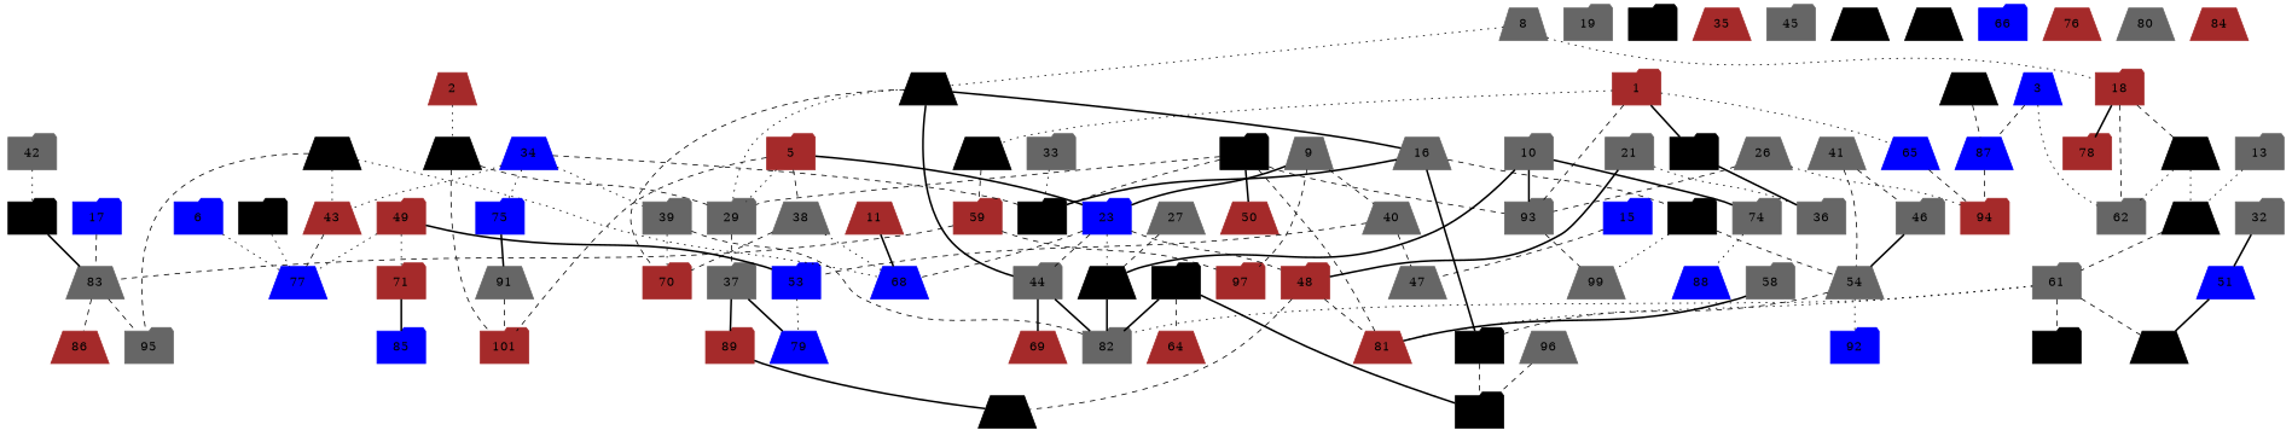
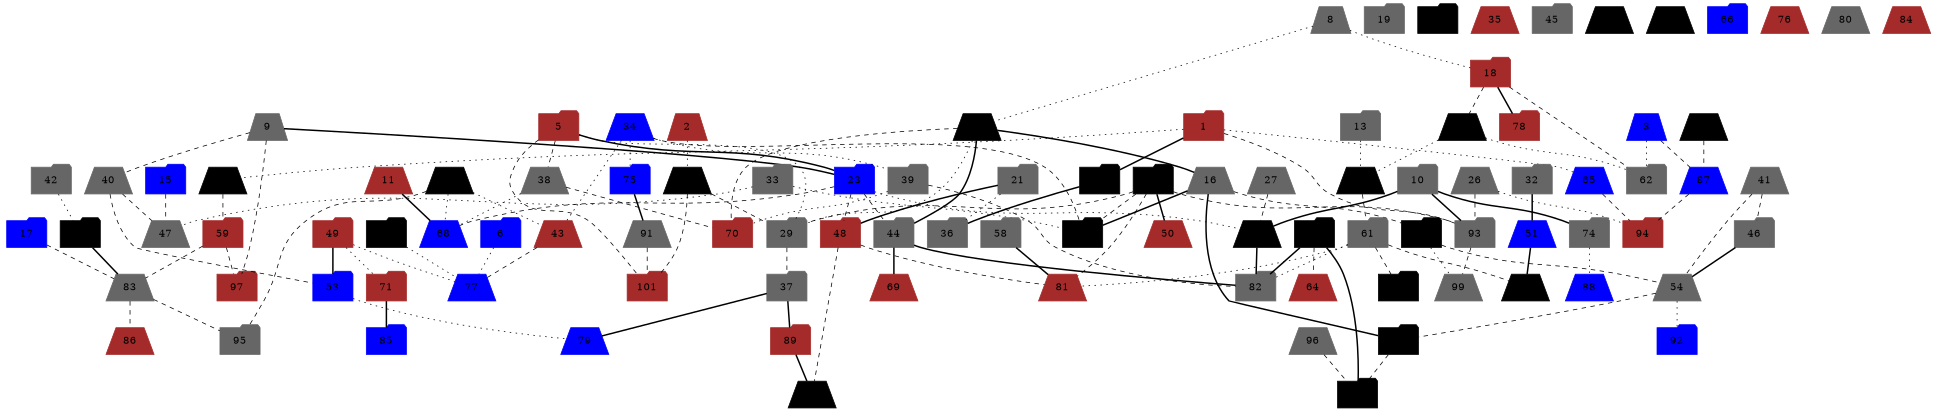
  graph {
    node [color=gray40 shape=folder style=filled]
    edge [style=dashed]
    1 [color=brown]
    12 [color=black]
    31 [color=black shape=trapezium]
    65 [color=blue shape=trapezium]
    93
    36
    59 [color=brown]
    94 [color=brown]
    99 [shape=trapezium]
    2 [color=brown shape=trapezium]
    24 [color=black shape=trapezium]
    29
    101 [color=brown]
    3 [color=blue shape=trapezium]
    62
    87 [color=blue shape=trapezium]
    4 [color=black]
    64 [color=brown shape=trapezium]
    82
    100 [color=black]
    5 [color=brown]
    23 [color=blue]
    38 [shape=trapezium]
    73 [color=black shape=trapezium]
    68 [color=blue shape=trapezium]
    44
    48 [color=brown]
    37
    70 [color=brown]
    6 [color=blue]
    77 [color=blue shape=trapezium]
    7 [color=black]
    50 [color=brown shape=trapezium]
    60 [color=black]
    81 [color=brown shape=trapezium]
    8 [shape=trapezium]
    14 [color=black shape=trapezium]
    18 [color=brown]
    16 [shape=trapezium]
    22 [color=black shape=trapezium]
    78 [color=brown]
    9 [shape=trapezium]
    40 [shape=trapezium]
    97 [color=brown]
    47 [shape=trapezium]
    53 [color=blue]
    10
    74
    88 [color=blue shape=trapezium]
    11 [color=brown shape=trapezium]
    28 [color=black shape=trapezium]
    13
    61
    20 [color=black]
    98 [color=black]
    69 [color=brown shape=trapezium]
    15 [color=blue]
    54 [shape=trapezium]
    17 [color=blue]
    83 [shape=trapezium]
    95
    86 [color=brown shape=trapezium]
    19
    92 [color=blue]
    21
    90 [color=black shape=trapezium]
    25 [color=black shape=trapezium]
    43 [color=brown shape=trapezium]
    26 [shape=trapezium]
    27 [shape=trapezium]
    67 [color=black shape=trapezium]
    63 [color=black]
    79 [color=blue shape=trapezium]
    89 [color=brown]
    30 [color=black]
    51 [color=blue shape=trapezium]
    32
    33
    34 [color=blue shape=trapezium]
    39
    75 [color=blue]
    91 [shape=trapezium]
    35 [color=brown shape=trapezium]
    41 [shape=trapezium]
    46
    52 [color=black]
    42
    45
    49 [color=brown]
    71 [color=brown]
    85 [color=blue]
    55 [color=black]
    56 [color=black shape=trapezium]
    57 [color=black shape=trapezium]
    58
    66 [color=blue]
    72 [color=black shape=trapezium]
    76 [color=brown shape=trapezium]
    80 [shape=trapezium]
    84 [color=brown shape=trapezium]
    96 [shape=trapezium]
    1 -- 12 [style=bold]
    1 -- 31 [style=dotted]
    1 -- 65 [style=dotted]
    1 -- 93
    12 -- 36 [style=bold]
    31 -- 59
    65 -- 94
    93 -- 99
    59 -- 97
    59 -- 83
    2 -- 24 [style=dotted]
    24 -- 29
    24 -- 101
    29 -- 37
    3 -- 62 [style=dotted]
    3 -- 87
    87 -- 94
    4 -- 64
    4 -- 82 [style=bold]
    4 -- 100 [style=bold]
    5 -- 29 [style=dotted]
    5 -- 101
    5 -- 23 [style=bold]
    5 -- 38
    23 -- 73 [style=dotted]
    23 -- 68
    23 -- 44
    23 -- 48
    38 -- 68 [style=dotted]
    38 -- 70
    73 -- 82 [style=bold]
    44 -- 82 [style=bold]
    44 -- 69 [style=bold]
    48 -- 81
    48 -- 90
    37 -- 79 [style=bold]
    37 -- 89 [style=bold]
    6 -- 77 [style=dotted]
    7 -- 93
    7 -- 29
    7 -- 50 [style=bold]
    7 -- 60
    7 -- 81
    8 -- 14 [style=dotted]
    8 -- 18 [style=dotted]
    14 -- 29 [style=dotted]
    14 -- 44 [style=bold]
    14 -- 70
    14 -- 16 [style=bold]
    18 -- 62
    18 -- 22
    18 -- 78 [style=bold]
    16 -- 60 [style=bold]
    16 -- 20
    16 -- 98 [style=bold]
    22 -- 62 [style=dotted]
    22 -- 28 [style=dotted]
    9 -- 23 [style=bold]
    9 -- 40
    9 -- 97
    40 -- 47
    40 -- 53
    53 -- 79 [style=dotted]
    10 -- 93 [style=bold]
    10 -- 73 [style=bold]
    10 -- 74 [style=bold]
    74 -- 88 [style=dotted]
    11 -- 68 [style=bold]
    28 -- 61
    13 -- 28 [style=dotted]
    61 -- 82 [style=dotted]
    61 -- 81 [style=dotted]
    61 -- 67
    61 -- 63
    20 -- 99 [style=dotted]
    20 -- 54
    98 -- 100
    15 -- 47
    54 -- 98
    54 -- 92 [style=dotted]
    17 -- 83
    83 -- 95
    83 -- 86
    21 -- 36 [style=dotted]
    21 -- 48 [style=bold]
    25 -- 68 [style=dotted]
    25 -- 95
    25 -- 43 [style=dotted]
    43 -- 77
    26 -- 93
    26 -- 94 [style=dotted]
    27 -- 73
    89 -- 90 [style=bold]
    51 -- 67 [style=bold]
    32 -- 51 [style=bold]
    33 -- 60 [style=dotted]
+   33 -- 47 [style=dotted]
    34 -- 60
    34 -- 43 [style=dotted]
    34 -- 39 [style=dotted]
    34 -- 75 [style=dotted]
    39 -- 82
    39 -- 70 [style=dotted]
    75 -- 91 [style=bold]
    91 -- 101
    41 -- 54
    41 -- 46
    46 -- 54 [style=bold]
    52 -- 83 [style=bold]
    42 -- 52 [style=dotted]
    49 -- 77 [style=dotted]
    49 -- 53 [style=bold]
    49 -- 71 [style=dotted]
    71 -- 85 [style=bold]
    55 -- 77 [style=dotted]
    58 -- 81 [style=bold]
    72 -- 87
    96 -- 100
  }
